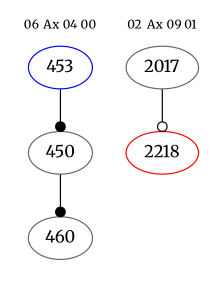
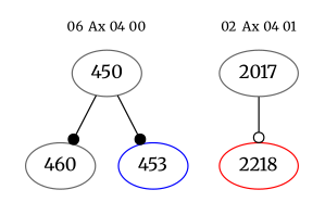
  digraph {
    fontname=Merriweather
    node [color=gray40 fontname=Merriweather]
    edge [arrowhead=dot color=black fontname=Merriweather]
    n1 [label=450]
    n2 [label=460]
    n3 [color=blue label=453]
    n4 [label=2017]
    n5 [color=red label=2218]
    subgraph cluster_1 {
      color=white
      fontsize=10
      label="06_Ax_04_00"
      n1
      n2
      n3
    }
    subgraph cluster_2 {
      color=white
      fontsize=10
-     label="02_Ax_09_01"
+     label="02_Ax_04_01"
      n4
      n5
    }
    n1 -> n2
-   n3 -> n1
+   n1 -> n3
    n4 -> n5 [arrowhead=odot]
  }
